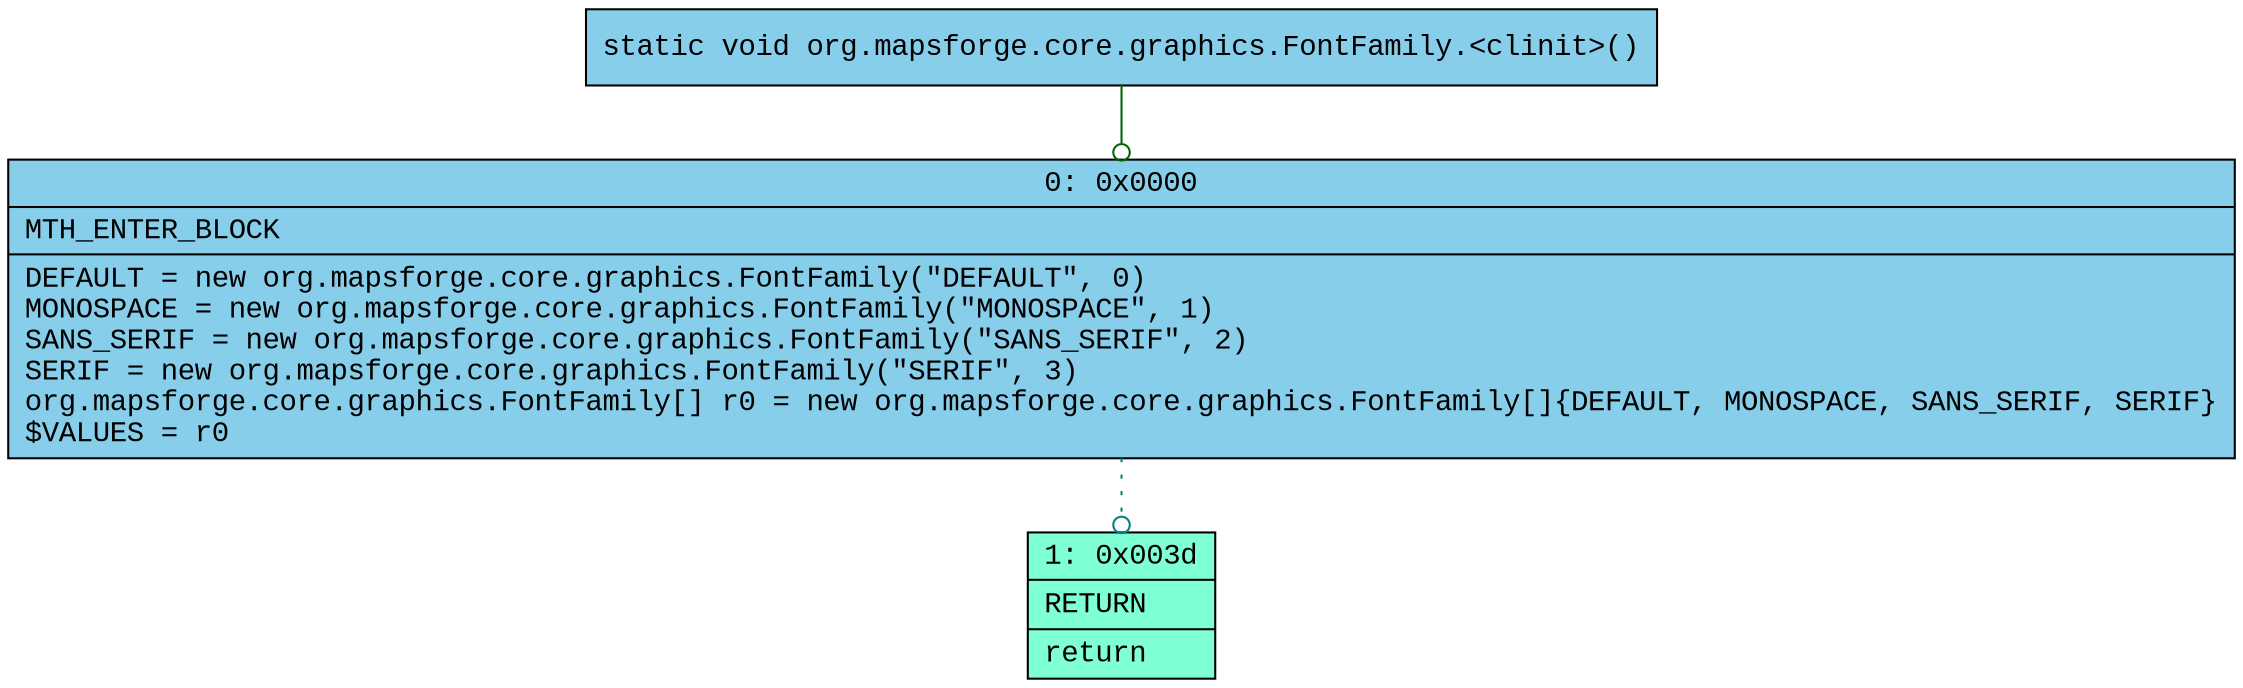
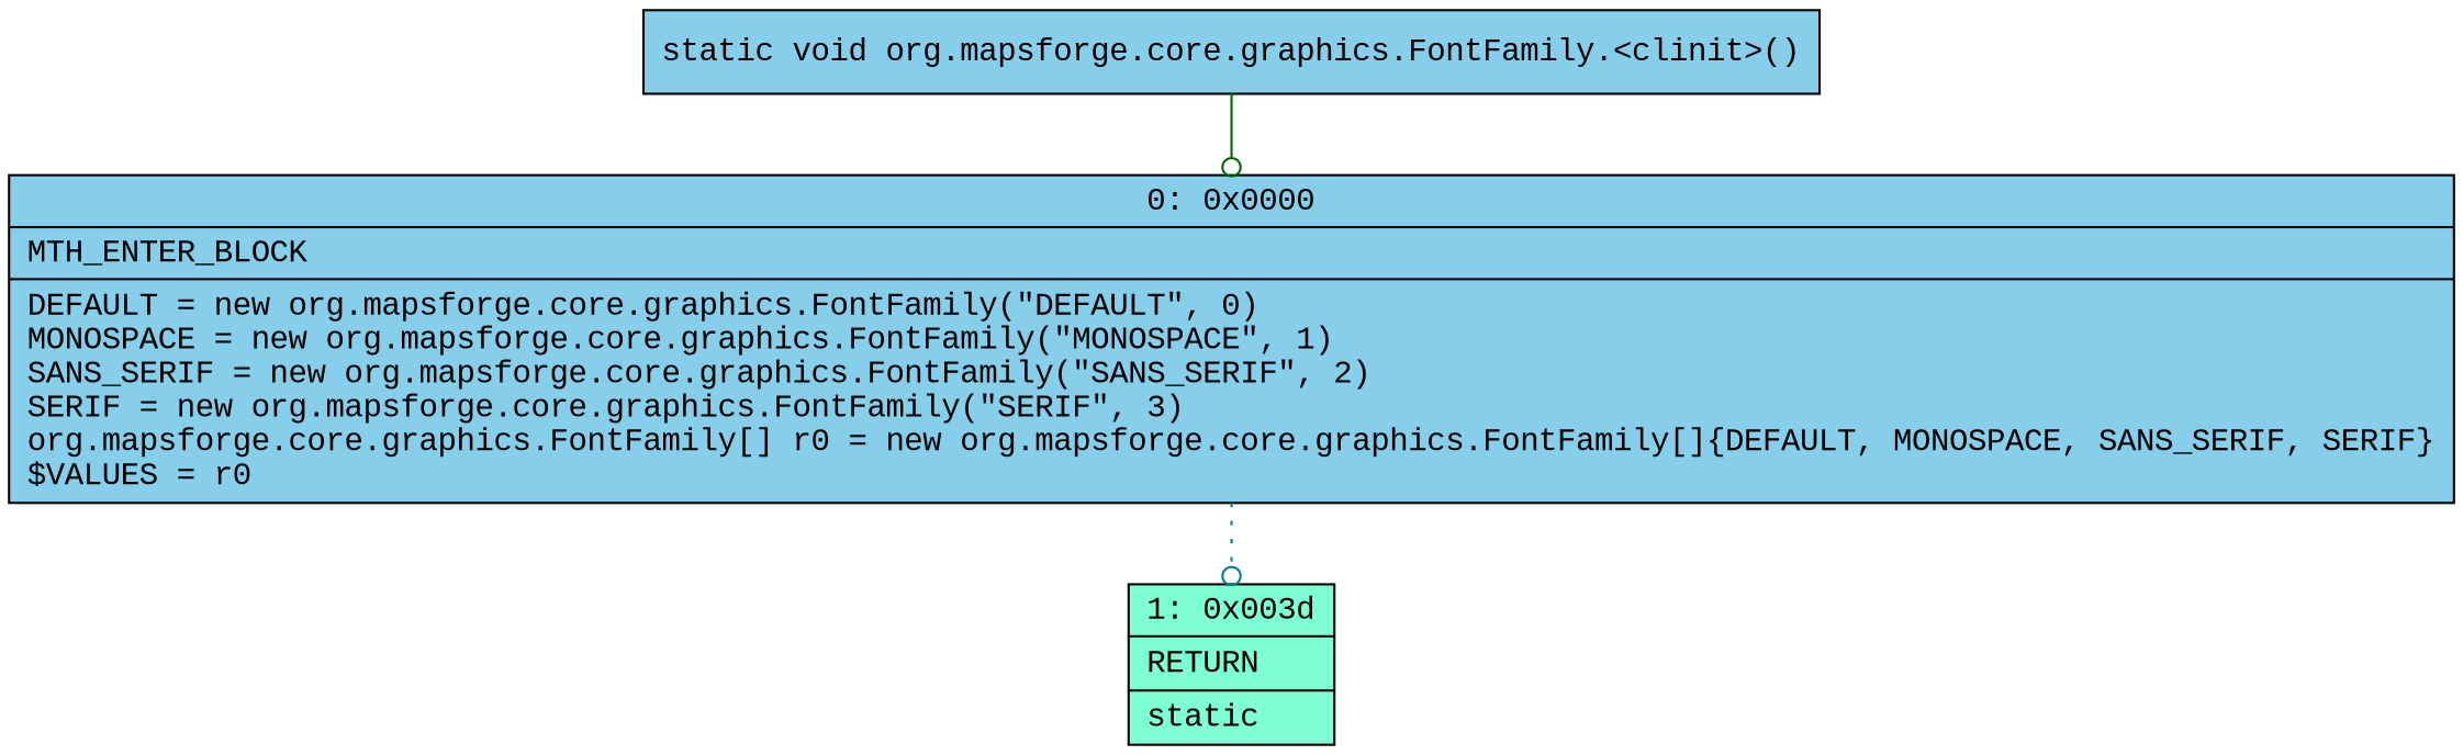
  digraph {
    fontname="Liberation Mono"
    node [shape=record style=filled fillcolor=skyblue fontname="Liberation Mono"]
    edge [arrowhead=odot fontname="Liberation Mono"]
    n1 [label="{0\:\ 0x0000|MTH_ENTER_BLOCK\l|DEFAULT = new org.mapsforge.core.graphics.FontFamily(\"DEFAULT\", 0)\lMONOSPACE = new org.mapsforge.core.graphics.FontFamily(\"MONOSPACE\", 1)\lSANS_SERIF = new org.mapsforge.core.graphics.FontFamily(\"SANS_SERIF\", 2)\lSERIF = new org.mapsforge.core.graphics.FontFamily(\"SERIF\", 3)\lorg.mapsforge.core.graphics.FontFamily[] r0 = new org.mapsforge.core.graphics.FontFamily[]\{DEFAULT, MONOSPACE, SANS_SERIF, SERIF\}\l$VALUES = r0\l}"]
-   n2 [label="{1\:\ 0x003d|RETURN\l|return\l}" fillcolor=aquamarine]
+   n2 [label="{1\:\ 0x003d|RETURN\l|static\l}" fillcolor=aquamarine]
    n3 [label="{static void org.mapsforge.core.graphics.FontFamily.\<clinit\>() }"]
    n1 -> n2 [color=teal style=dotted]
    n3 -> n1 [color=darkgreen style=solid]
  }
